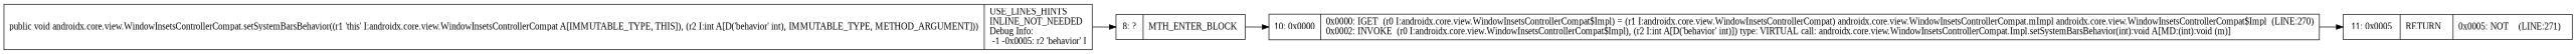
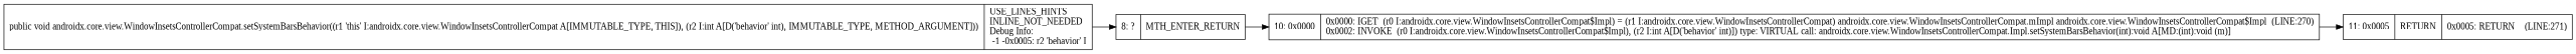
  digraph {
    fontname="Liberation Serif"
    rankdir=LR
    node [fontname="Liberation Serif" shape=record]
    edge [fontname="Liberation Serif"]
-   n1 [label="{8\:\ ?|MTH_ENTER_BLOCK\l}"]
+   n1 [label="{8\:\ ?|MTH_ENTER_RETURN\l}"]
    n2 [label="{10\:\ 0x0000|0x0000: IGET  (r0 I:androidx.core.view.WindowInsetsControllerCompat$Impl) = (r1 I:androidx.core.view.WindowInsetsControllerCompat) androidx.core.view.WindowInsetsControllerCompat.mImpl androidx.core.view.WindowInsetsControllerCompat$Impl  (LINE:270)\l0x0002: INVOKE  (r0 I:androidx.core.view.WindowInsetsControllerCompat$Impl), (r2 I:int A[D('behavior' int)]) type: VIRTUAL call: androidx.core.view.WindowInsetsControllerCompat.Impl.setSystemBarsBehavior(int):void A[MD:(int):void (m)]\l}"]
-   n3 [label="{11\:\ 0x0005|RETURN\l|0x0005: NOT    (LINE:271)\l}"]
+   n3 [label="{11\:\ 0x0005|RETURN\l|0x0005: RETURN    (LINE:271)\l}"]
    n4 [label="{public void androidx.core.view.WindowInsetsControllerCompat.setSystemBarsBehavior((r1 'this' I:androidx.core.view.WindowInsetsControllerCompat A[IMMUTABLE_TYPE, THIS]), (r2 I:int A[D('behavior' int), IMMUTABLE_TYPE, METHOD_ARGUMENT]))  | USE_LINES_HINTS\lINLINE_NOT_NEEDED\lDebug Info:\l  \-1 \-0x0005: r2 'behavior' I\l}"]
    n1 -> n2
    n2 -> n3
    n4 -> n1
  }
